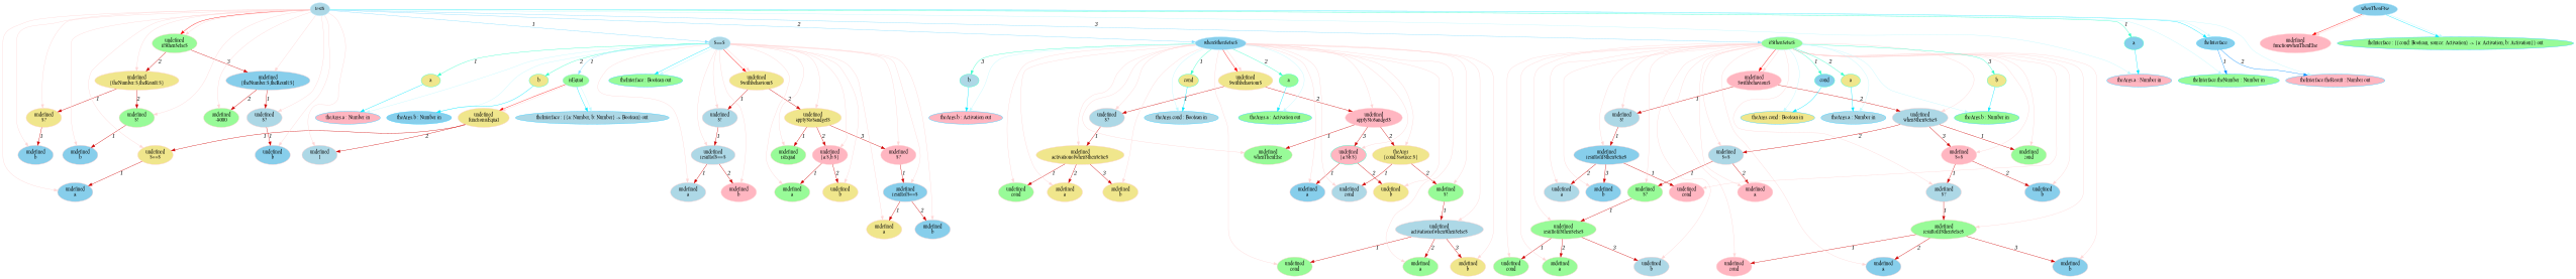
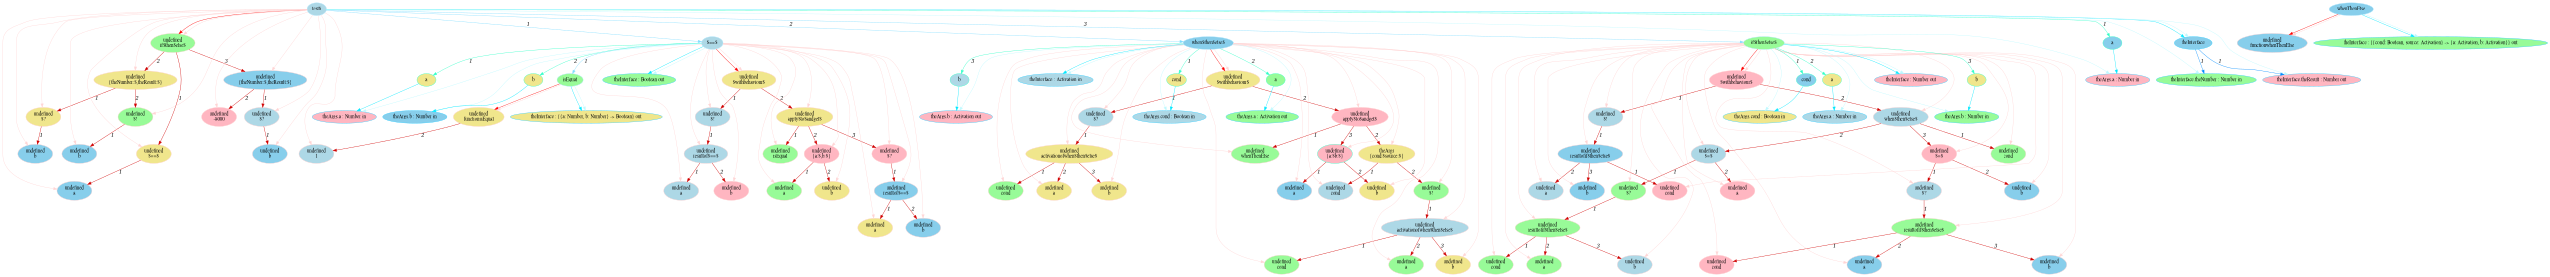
  digraph {
    node [color="#ffd1d1" fillcolor=palegreen fontname=Times shape=ellipse style=filled]
    edge [arrowHead=normal arrowsize=1 color="#ffd5d5" dir=forward fontname="Times-Italic"]
    n1 [fillcolor=khaki label="undefined\nfunctionisEqual"]
    n2 [fillcolor=lightblue label="undefined\n1"]
    n3 [fillcolor=khaki label="undefined\n$withbehaviour$"]
    n4 [fillcolor=lightblue label="undefined\n$!"]
    n5 [fillcolor=khaki label="undefined\napply$to$andget$"]
    n6 [fillcolor=lightblue label="undefined\nresultof$==$"]
    n7 [label="undefined\nisEqual"]
    n8 [fillcolor=lightpink label="undefined\n{a:$,b:$}"]
    n9 [fillcolor=lightpink label="undefined\n$?"]
    n10 [fillcolor=lightblue label="undefined\na"]
    n11 [fillcolor=lightpink label="undefined\nb"]
    n12 [label="undefined\na"]
    n13 [fillcolor=khaki label="undefined\nb"]
    n14 [fillcolor=skyblue label="undefined\nresultof$==$"]
    n15 [fillcolor=khaki label="undefined\na"]
    n16 [fillcolor=skyblue label="undefined\nb"]
-   n17 [fillcolor=lightpink label="undefined\nfunctionwhenThenElse"]
+   n17 [fillcolor=skyblue label="undefined\nfunctionwhenThenElse"]
    n18 [fillcolor=khaki label="undefined\n$withbehaviour$"]
    n19 [fillcolor=lightblue label="undefined\n$?"]
    n20 [fillcolor=lightpink label="undefined\napply$to$andget$"]
    n21 [fillcolor=khaki label="undefined\nactivationofwhen$then$else$"]
    n22 [label="undefined\nwhenThenElse"]
    n23 [fillcolor=khaki label="theArgs\n{cond:$source:$}"]
    n24 [color="#2fffc7" fillcolor=lightpink label="undefined\n{a:$b:$}"]
    n25 [label="undefined\ncond"]
    n26 [fillcolor=khaki label="undefined\na"]
    n27 [fillcolor=khaki label="undefined\nb"]
    n28 [fillcolor=lightblue label="undefined\ncond"]
    n29 [label="undefined\n$!"]
    n30 [fillcolor=skyblue label="undefined\na"]
    n31 [fillcolor=khaki label="undefined\nb"]
    n32 [fillcolor=lightblue label="undefined\nactivationofwhen$then$else$"]
    n33 [label="undefined\ncond"]
    n34 [label="undefined\na"]
    n35 [fillcolor=khaki label="undefined\nb"]
    n36 [fillcolor=lightpink label="undefined\n$withbehaviour$"]
    n37 [fillcolor=lightblue label="undefined\n$!"]
    n38 [fillcolor=lightblue label="undefined\nwhen$then$else$"]
    n39 [fillcolor=skyblue label="undefined\nresultofif$then$else$"]
    n40 [label="undefined\ncond"]
    n41 [fillcolor=lightblue label="undefined\n$=$"]
    n42 [fillcolor=lightpink label="undefined\n$=$"]
    n43 [fillcolor=lightpink label="undefined\ncond"]
    n44 [fillcolor=lightblue label="undefined\na"]
    n45 [fillcolor=skyblue label="undefined\nb"]
    n46 [label="undefined\n$?"]
    n47 [fillcolor=lightpink label="undefined\na"]
    n48 [fillcolor=lightblue label="undefined\n$?"]
    n49 [fillcolor=skyblue label="undefined\nb"]
    n50 [label="undefined\nresultofif$then$else$"]
    n51 [label="undefined\ncond"]
    n52 [label="undefined\na"]
    n53 [fillcolor=lightblue label="undefined\nb"]
    n54 [label="undefined\nresultofif$then$else$"]
    n55 [fillcolor=lightpink label="undefined\ncond"]
    n56 [fillcolor=skyblue label="undefined\na"]
    n57 [fillcolor=skyblue label="undefined\nb"]
    n58 [label="undefined\nif$then$else$"]
    n59 [fillcolor=khaki label="undefined\n$==$"]
    n60 [fillcolor=khaki label="undefined\n{theNumber:$,theResult:$}"]
    n61 [fillcolor=skyblue label="undefined\n{theNumber:$,theResult:$}"]
    n62 [fillcolor=skyblue label="undefined\na"]
    n63 [fillcolor=khaki label="undefined\n$?"]
    n64 [label="undefined\n$!"]
    n65 [fillcolor=lightblue label="undefined\n$?"]
-   n66 [label="undefined\n-8000"]
+   n66 [fillcolor=lightpink label="undefined\n-8000"]
    n67 [fillcolor=skyblue label="undefined\nb"]
    n68 [fillcolor=skyblue label="undefined\nb"]
    n69 [fillcolor=skyblue label="undefined\nb"]
    n70 [color="#afe7ff" fillcolor=lightblue label="test$"]
    n71 [color="#afe7ff" fillcolor=lightblue label="$==$"]
    n72 [color="#afe7ff" fillcolor=skyblue label="when$then$else$"]
    n73 [color="#afe7ff" label="if$then$else$"]
    n74 [color="#2fffc7" fillcolor=skyblue label=a]
    n75 [color="#2fcdff" fillcolor=lightpink label="theArgs.a : Number in"]
    n76 [color="#2fcdff" fillcolor=skyblue label=theInterface]
    n77 [color="#2fcdff" label="theInterface.theNumber : Number in"]
    n78 [color="#2fcdff" fillcolor=lightpink label="theInterface.theResult : Number out"]
    n79 [color="#afe7ff" label=isEqual]
    n80 [color="#2fffc7" fillcolor=khaki label=a]
    n81 [color="#2fffc7" fillcolor=khaki label=b]
    n82 [color="#2fcdff" fillcolor=lightpink label="theArgs.a : Number in"]
    n83 [color="#2fcdff" fillcolor=skyblue label="theArgs.b : Number in"]
    n84 [color="#2fcdff" label="theInterface : Boolean out"]
    n85 [color="#2fffc7" fillcolor=khaki label=cond]
    n86 [color="#2fffc7" label=a]
    n87 [color="#2fffc7" fillcolor=lightblue label=b]
    n88 [color="#2fcdff" fillcolor=lightblue label="theArgs.cond : Boolean in"]
    n89 [color="#2fcdff" label="theArgs.a : Activation out"]
    n90 [color="#2fcdff" fillcolor=lightpink label="theArgs.b : Activation out"]
+   n91 [color="#2fcdff" fillcolor=lightblue label="theInterface : Activation in"]
    n92 [color="#2fffc7" fillcolor=skyblue label=cond]
    n93 [color="#2fffc7" fillcolor=khaki label=a]
    n94 [color="#2fffc7" fillcolor=khaki label=b]
    n95 [color="#2fcdff" fillcolor=khaki label="theArgs.cond : Boolean in"]
    n96 [color="#2fcdff" fillcolor=lightblue label="theArgs.a : Number in"]
    n97 [color="#2fcdff" label="theArgs.b : Number in"]
-   n99 [color="#2fcdff" fillcolor=lightblue label="theInterface : {{a: Number, b: Number} -> Boolean} out"]
+   n98 [color="#2fcdff" fillcolor=lightpink label="theInterface : Number out"]
+   n99 [color="#2fcdff" fillcolor=khaki label="theInterface : {{a: Number, b: Number} -> Boolean} out"]
    n100 [color="#afe7ff" fillcolor=skyblue label=whenThenElse]
    n101 [color="#2fcdff" label="theInterface : {{cond: Boolean, source: Activation} -> {a: Activation, b: Activation}} out"]
    n1 -> n2 [color="#d00000" label=2]
    n3 -> n4 [color="#d00000" label=1]
    n3 -> n5 [color="#d00000" label=2]
    n4 -> n6 [color="#d00000" label=1]
    n5 -> n7 [color="#d00000" label=1]
    n5 -> n8 [color="#d00000" label=2]
    n5 -> n9 [color="#d00000" label=3]
    n6 -> n10 [color="#d00000" label=1]
    n6 -> n11 [color="#d00000" label=2]
    n8 -> n12 [color="#d00000" label=1]
    n8 -> n13 [color="#d00000" label=2]
    n9 -> n14 [color="#d00000" label=1]
    n14 -> n15 [color="#d00000" label=1]
    n14 -> n16 [color="#d00000" label=2]
    n18 -> n19 [color="#d00000" label=1]
    n18 -> n20 [color="#d00000" label=2]
    n19 -> n21 [color="#d00000" label=1]
    n20 -> n22 [color="#d00000" label=1]
    n20 -> n23 [color="#d00000" label=2]
    n20 -> n24 [color="#d00000" label=3]
    n21 -> n25 [color="#d00000" label=1]
    n21 -> n26 [color="#d00000" label=2]
    n21 -> n27 [color="#d00000" label=3]
    n23 -> n28 [color="#d00000" label=1]
    n23 -> n29 [color="#d00000" label=2]
    n24 -> n30 [color="#d00000" label=1]
    n24 -> n31 [color="#d00000" label=2]
    n29 -> n32 [color="#d00000" label=1]
    n32 -> n33 [color="#d00000" label=1]
    n32 -> n34 [color="#d00000" label=2]
    n32 -> n35 [color="#d00000" label=3]
    n36 -> n37 [color="#d00000" label=1]
    n36 -> n38 [color="#d00000" label=2]
    n37 -> n39 [color="#d00000" label=1]
    n38 -> n40 [color="#d00000" label=1]
    n38 -> n41 [color="#d00000" label=2]
    n38 -> n42 [color="#d00000" label=3]
    n39 -> n43 [color="#d00000" label=1]
    n39 -> n44 [color="#d00000" label=2]
    n39 -> n45 [color="#d00000" label=3]
    n41 -> n46 [color="#d00000" label=1]
    n41 -> n47 [color="#d00000" label=2]
    n42 -> n48 [color="#d00000" label=1]
    n42 -> n49 [color="#d00000" label=2]
    n46 -> n50 [color="#d00000" label=1]
    n48 -> n54 [color="#d00000" label=1]
    n50 -> n51 [color="#d00000" label=1]
    n50 -> n52 [color="#d00000" label=2]
    n50 -> n53 [color="#d00000" label=3]
    n54 -> n55 [color="#d00000" label=1]
    n54 -> n56 [color="#d00000" label=2]
    n54 -> n57 [color="#d00000" label=3]
-   n1 -> n59 [color="#d00000" label=1]
+   n58 -> n59 [color="#d00000" label=1]
    n58 -> n60 [color="#d00000" label=2]
    n58 -> n61 [color="#d00000" label=3]
    n59 -> n62 [color="#d00000" label=1]
    n60 -> n63 [color="#d00000" label=1]
    n60 -> n64 [color="#d00000" label=2]
    n61 -> n65 [color="#d00000" label=1]
    n61 -> n66 [color="#d00000" label=2]
    n63 -> n67 [color="#d00000" label=1]
    n64 -> n68 [color="#d00000" label=1]
    n65 -> n69 [color="#d00000" label=1]
    n70 -> n2
    n70 -> n58 [color="#ff0000"]
    n70 -> n58
    n70 -> n59
    n70 -> n60
    n70 -> n61
    n70 -> n62
    n70 -> n63
    n70 -> n64
    n70 -> n65
    n70 -> n66
    n70 -> n67
    n70 -> n68
    n70 -> n69
    n70 -> n71 [color="#81ddff" label=1]
    n70 -> n72 [color="#81ddff" label=2]
    n70 -> n73 [color="#81ddff" label=3]
    n70 -> n74 [color="#2fffc7" label=1]
    n70 -> n75 [color="#bef9ff"]
    n70 -> n76 [color="#00e8ff"]
    n70 -> n76 [color="#bef9ff"]
    n70 -> n77 [color="#bef9ff"]
    n70 -> n78 [color="#bef9ff"]
    n71 -> n3 [color="#ff0000"]
    n71 -> n3
    n71 -> n4
    n71 -> n5
    n71 -> n6
    n71 -> n7
    n71 -> n8
    n71 -> n9
    n71 -> n10
    n71 -> n11
    n71 -> n12
    n71 -> n13
    n71 -> n14
    n71 -> n15
    n71 -> n16
    n71 -> n79 [color="#81ddff" label=1]
    n71 -> n80 [color="#2fffc7" label=1]
    n71 -> n81 [color="#2fffc7" label=2]
    n71 -> n82 [color="#bef9ff"]
    n71 -> n83 [color="#bef9ff"]
    n71 -> n84 [color="#00e8ff"]
    n71 -> n84 [color="#bef9ff"]
    n72 -> n18 [color="#ff0000"]
    n72 -> n18
    n72 -> n19
    n72 -> n20
    n72 -> n21
    n72 -> n22
    n72 -> n23
    n72 -> n24
    n72 -> n25
    n72 -> n26
    n72 -> n27
    n72 -> n28
    n72 -> n29
    n72 -> n30
    n72 -> n31
    n72 -> n32
    n72 -> n33
    n72 -> n34
    n72 -> n35
    n72 -> n85 [color="#2fffc7" label=1]
    n72 -> n86 [color="#2fffc7" label=2]
    n72 -> n87 [color="#2fffc7" label=3]
    n72 -> n88 [color="#bef9ff"]
    n72 -> n89 [color="#bef9ff"]
    n72 -> n90 [color="#bef9ff"]
+   n72 -> n91 [color="#00e8ff"]
+   n72 -> n91 [color="#bef9ff"]
    n73 -> n36 [color="#ff0000"]
    n73 -> n36
    n73 -> n37
    n73 -> n38
    n73 -> n39
    n73 -> n40
    n73 -> n41
    n73 -> n42
    n73 -> n43
    n73 -> n44
    n73 -> n45
    n73 -> n46
    n73 -> n47
    n73 -> n48
    n73 -> n49
    n73 -> n50
    n73 -> n51
    n73 -> n52
    n73 -> n53
    n73 -> n54
    n73 -> n55
    n73 -> n56
    n73 -> n57
    n73 -> n92 [color="#2fffc7" label=1]
    n73 -> n93 [color="#2fffc7" label=2]
    n73 -> n94 [color="#2fffc7" label=3]
    n73 -> n95 [color="#bef9ff"]
    n73 -> n96 [color="#bef9ff"]
    n73 -> n97 [color="#bef9ff"]
+   n73 -> n98 [color="#00e8ff"]
+   n73 -> n98 [color="#bef9ff"]
    n74 -> n75 [color="#00e8ff"]
    n76 -> n77 [color="#008cff" label=1]
-   n76 -> n78 [color="#008cff" label=2]
+   n76 -> n78 [color="#008cff" label=1]
    n79 -> n1 [color="#ff0000"]
    n79 -> n1
    n79 -> n99 [color="#00e8ff"]
    n79 -> n99 [color="#bef9ff"]
    n80 -> n82 [color="#00e8ff"]
    n81 -> n83 [color="#00e8ff"]
    n85 -> n88 [color="#00e8ff"]
    n86 -> n89 [color="#00e8ff"]
    n87 -> n90 [color="#00e8ff"]
    n92 -> n95 [color="#00e8ff"]
    n93 -> n96 [color="#00e8ff"]
    n94 -> n97 [color="#00e8ff"]
    n100 -> n17 [color="#ff0000"]
    n100 -> n17
    n100 -> n101 [color="#00e8ff"]
    n100 -> n101 [color="#bef9ff"]
  }
